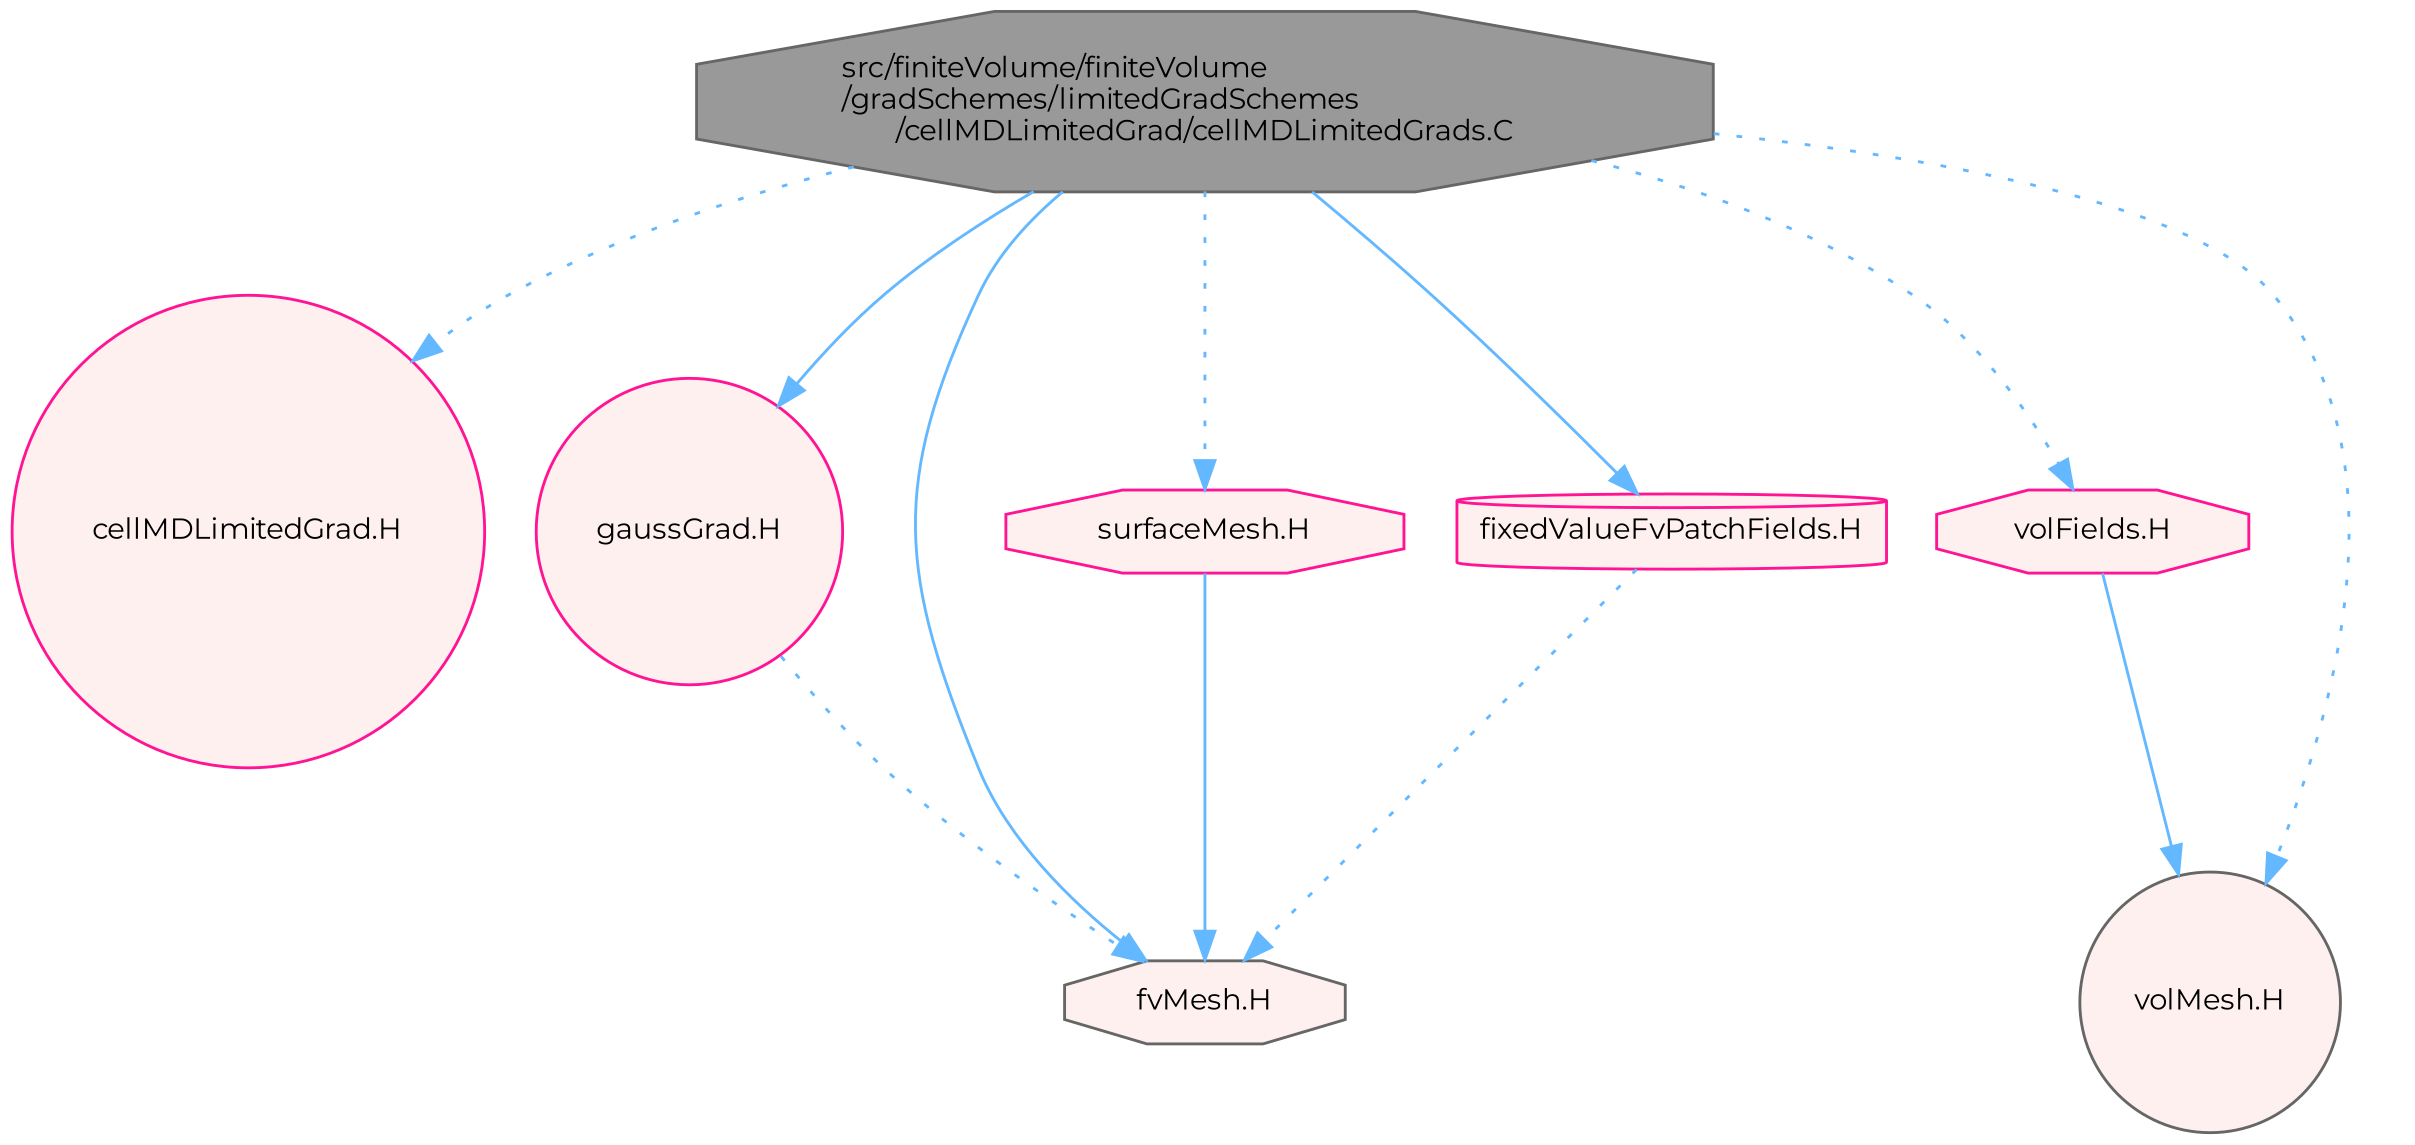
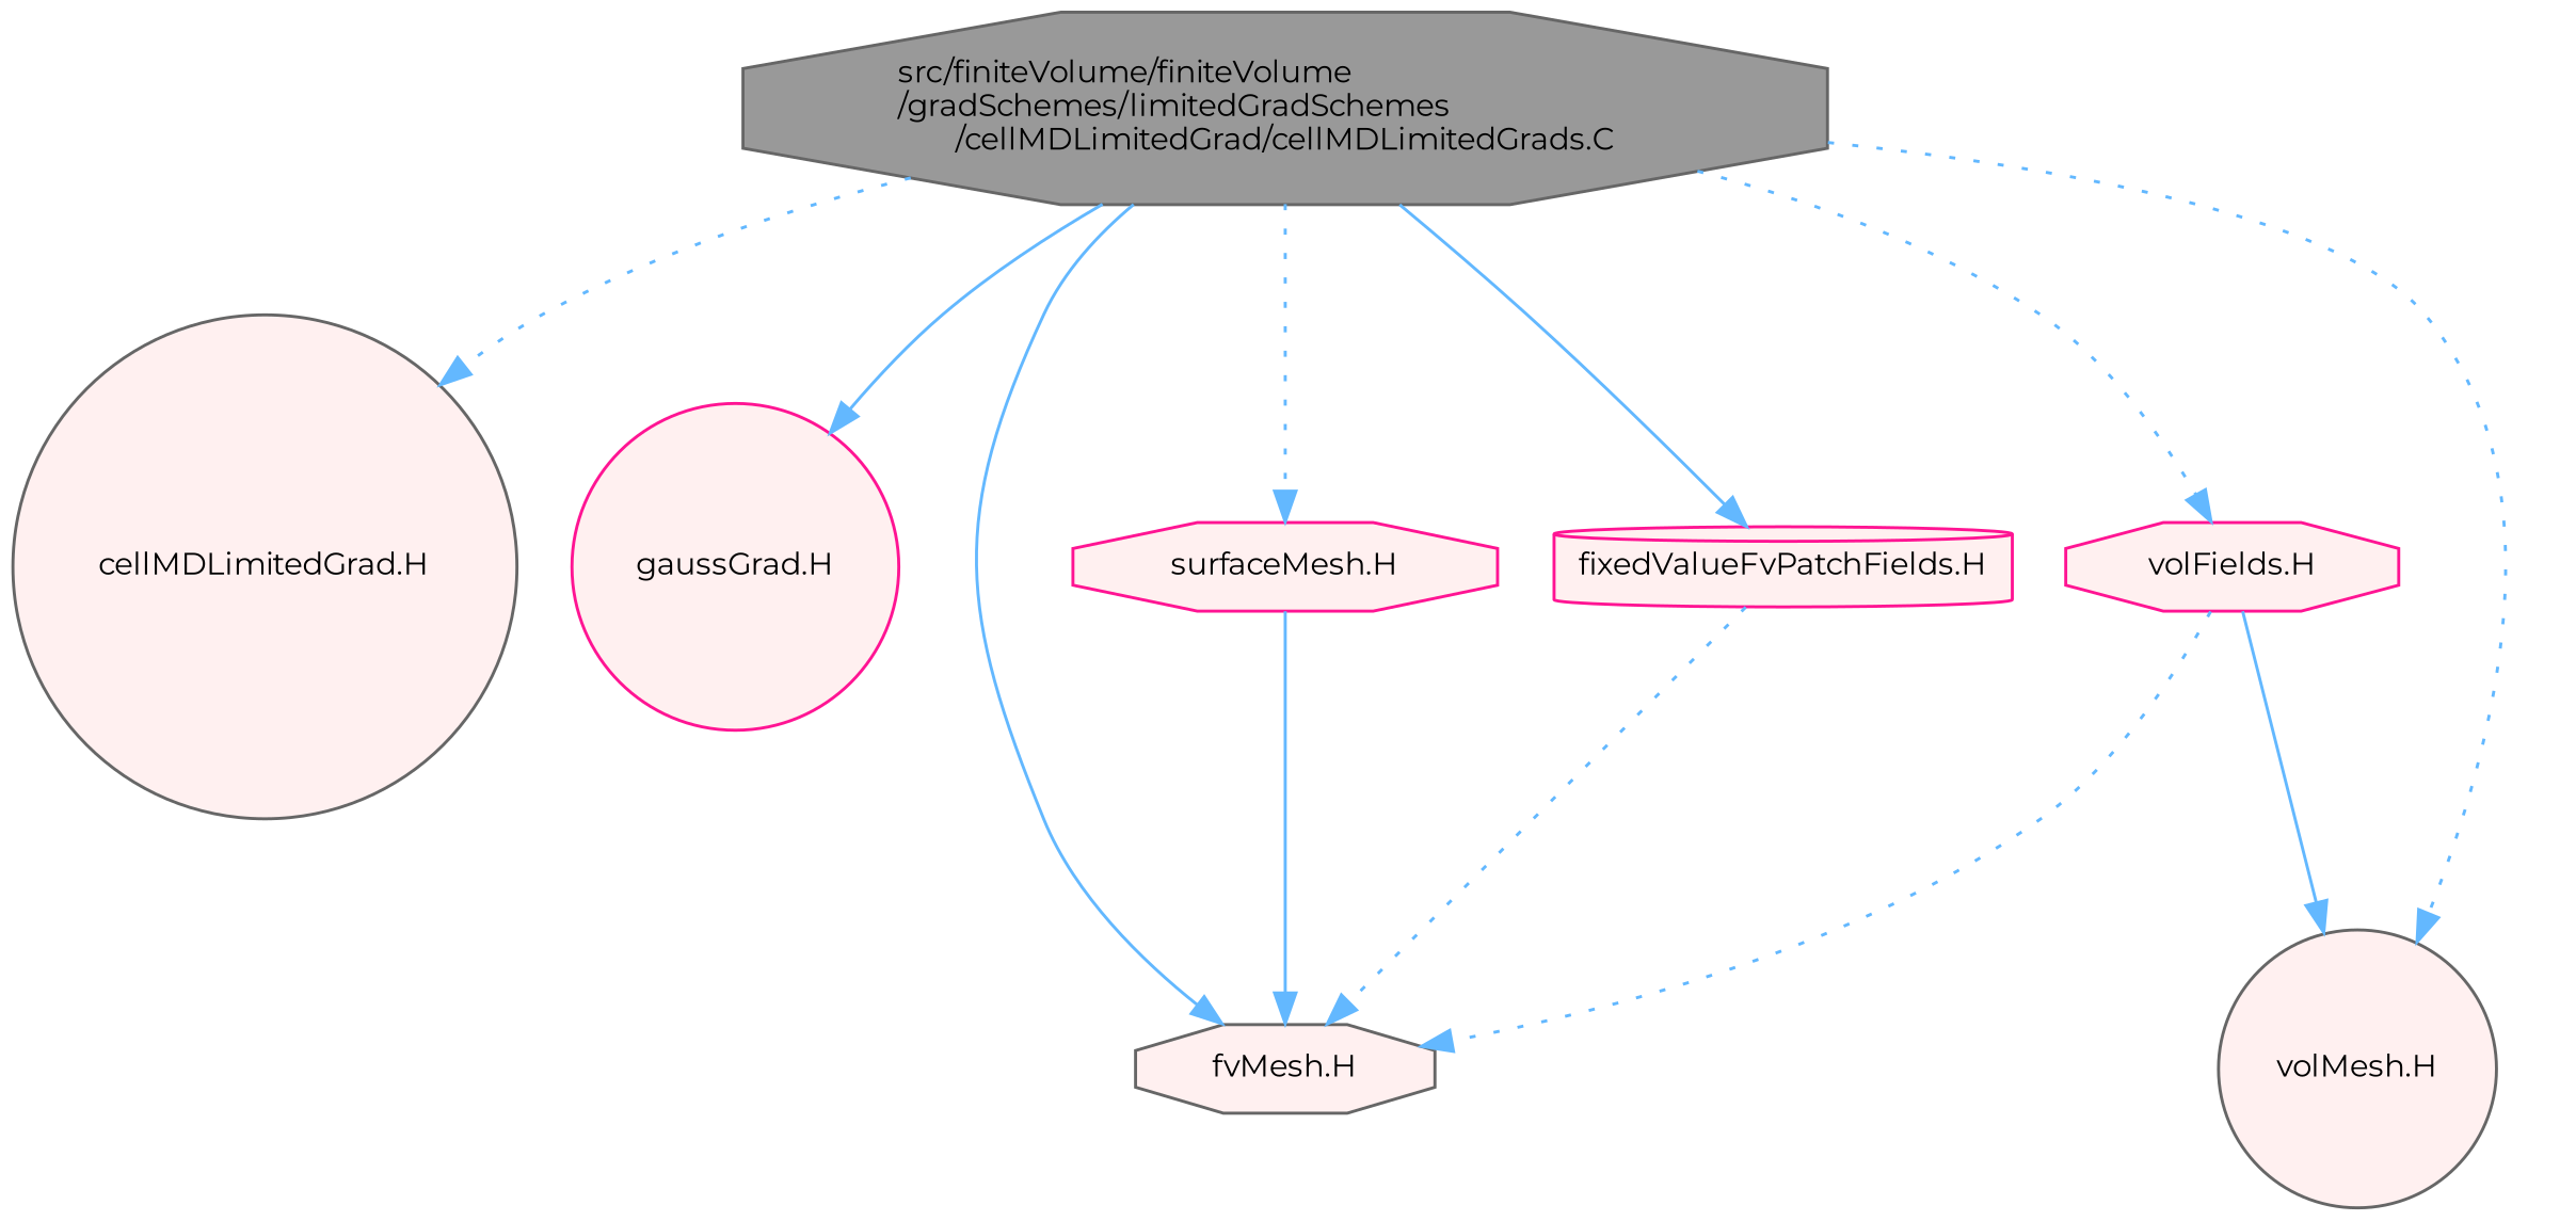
  digraph {
    fontname=Montserrat
    node [color=deeppink fillcolor="#FFF0F0" fontname=Montserrat fontsize=10 shape=octagon style=filled]
    edge [color=steelblue1 fontname=Montserrat fontsize=10 labelfontname=Helvetica labelfontsize=10 style=dotted]
    n1 [color=gray40 fillcolor=grey60 fontcolor=black height=0.2 label="src/finiteVolume/finiteVolume\l/gradSchemes/limitedGradSchemes\l/cellMDLimitedGrad/cellMDLimitedGrads.C" width=0.4]
-   n2 [height=0.2 label="cellMDLimitedGrad.H" shape=circle width=0.4]
+   n2 [color=gray40 height=0.2 label="cellMDLimitedGrad.H" shape=circle width=0.4]
    n3 [height=0.2 label="gaussGrad.H" shape=circle width=0.4]
    n4 [color=gray40 height=0.2 label="fvMesh.H" width=0.4]
    n5 [color=gray40 height=0.2 label="volMesh.H" shape=circle width=0.4]
    n6 [height=0.2 label="surfaceMesh.H" width=0.4]
    n7 [height=0.2 label="volFields.H" width=0.4]
    n8 [height=0.2 label="fixedValueFvPatchFields.H" shape=cylinder width=0.4]
    n1 -> n2
    n1 -> n3 [style=solid]
    n1 -> n4 [style=solid]
    n1 -> n5
    n1 -> n6
    n1 -> n7
    n1 -> n8 [style=solid]
    n6 -> n4 [style=solid]
-   n3 -> n4
+   n7 -> n4
    n7 -> n5 [style=solid]
    n8 -> n4
  }
